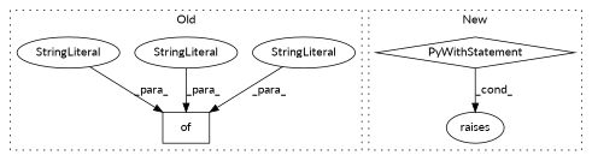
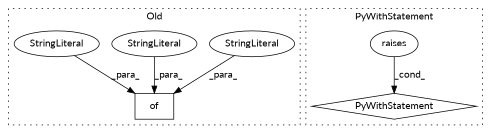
  digraph {
    fontname=Lato
    node [a=45 fontname=Lato shape=ellipse]
    edge [fontname=Lato]
    n1 [a=32 l="3,1" label=of s="3463,3588" shape=box]
    n2 [l=13 label=StringLiteral s=3493]
    n3 [l=10 label=StringLiteral s=3543]
    n4 [l=8 label=StringLiteral s=3507]
    n5 [a=32 l="7,1" label=raises s="3924,3955"]
    n6 [a=104 l="10,2" label=PyWithStatement s="3907,3956" shape=diamond]
    subgraph cluster_1 {
      label=Old
      style=dotted
      n1
      n2
      n3
      n4
    }
    subgraph cluster_2 {
-     label=New
+     label=PyWithStatement
      style=dotted
      n5
      n6
    }
    n2 -> n1 [label=_para_]
    n3 -> n1 [label=_para_]
    n4 -> n1 [label=_para_]
-   n6 -> n5 [label=_cond_]
+   n5 -> n6 [label=_cond_]
  }
